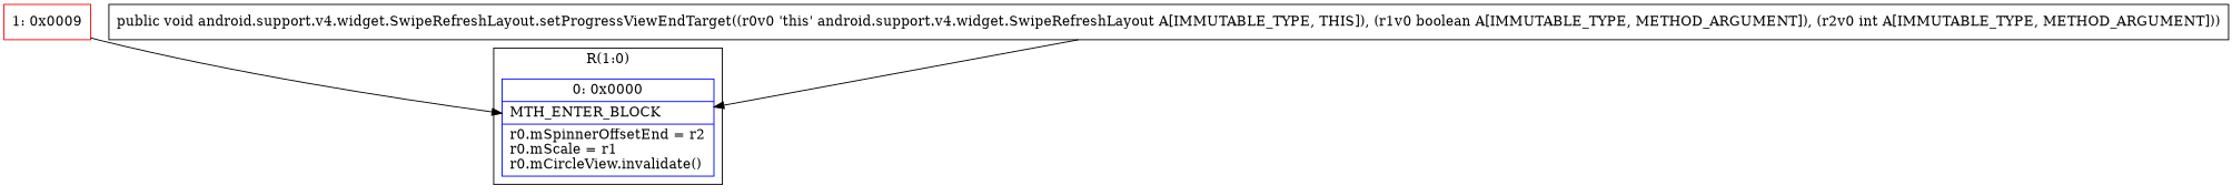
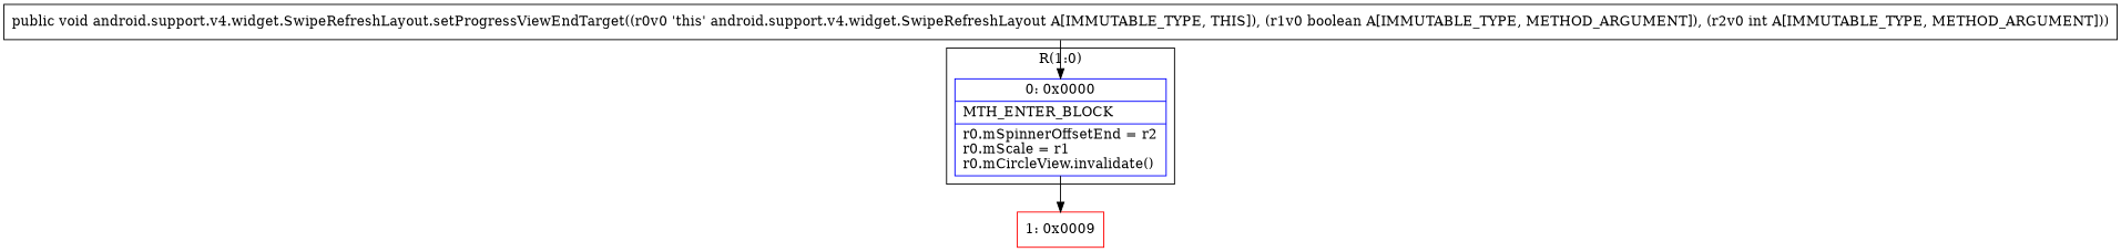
  digraph {
    node [shape=record]
    n1 [color=blue label="{0\:\ 0x0000|MTH_ENTER_BLOCK\l|r0.mSpinnerOffsetEnd = r2\lr0.mScale = r1\lr0.mCircleView.invalidate()\l}"]
    n2 [color=red label="{1\:\ 0x0009}"]
    n3 [label="{public void android.support.v4.widget.SwipeRefreshLayout.setProgressViewEndTarget((r0v0 'this' android.support.v4.widget.SwipeRefreshLayout A[IMMUTABLE_TYPE, THIS]), (r1v0 boolean A[IMMUTABLE_TYPE, METHOD_ARGUMENT]), (r2v0 int A[IMMUTABLE_TYPE, METHOD_ARGUMENT])) }"]
    subgraph cluster_1 {
      label="R(1:0)"
      n1
    }
-   n2 -> n1
+   n1 -> n2
    n3 -> n1
  }
